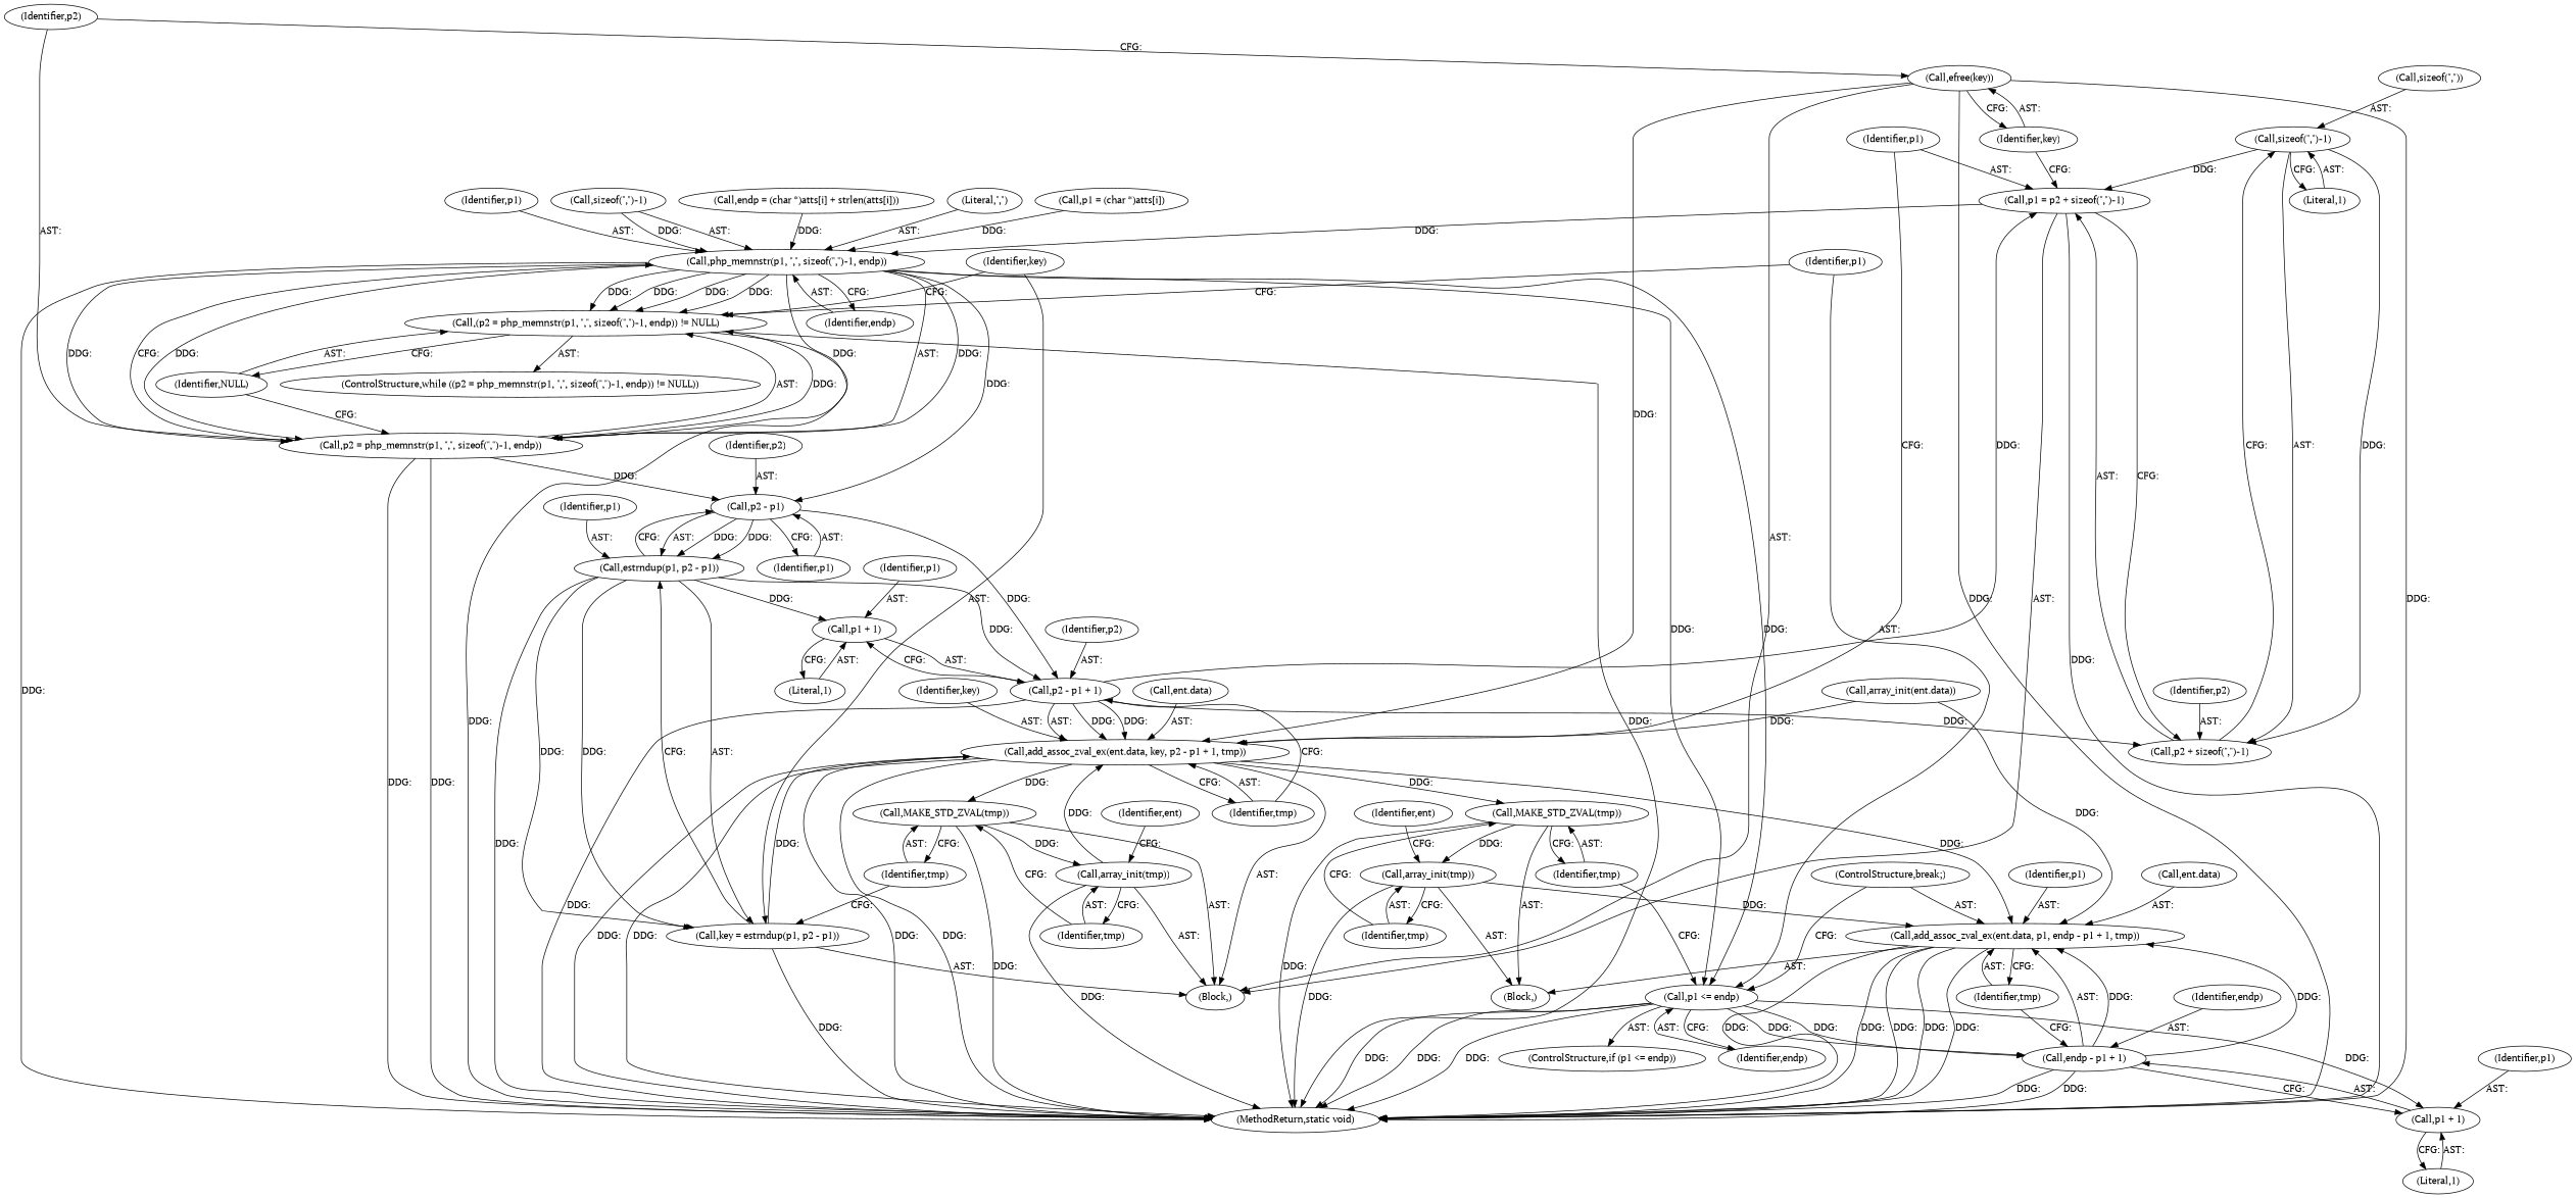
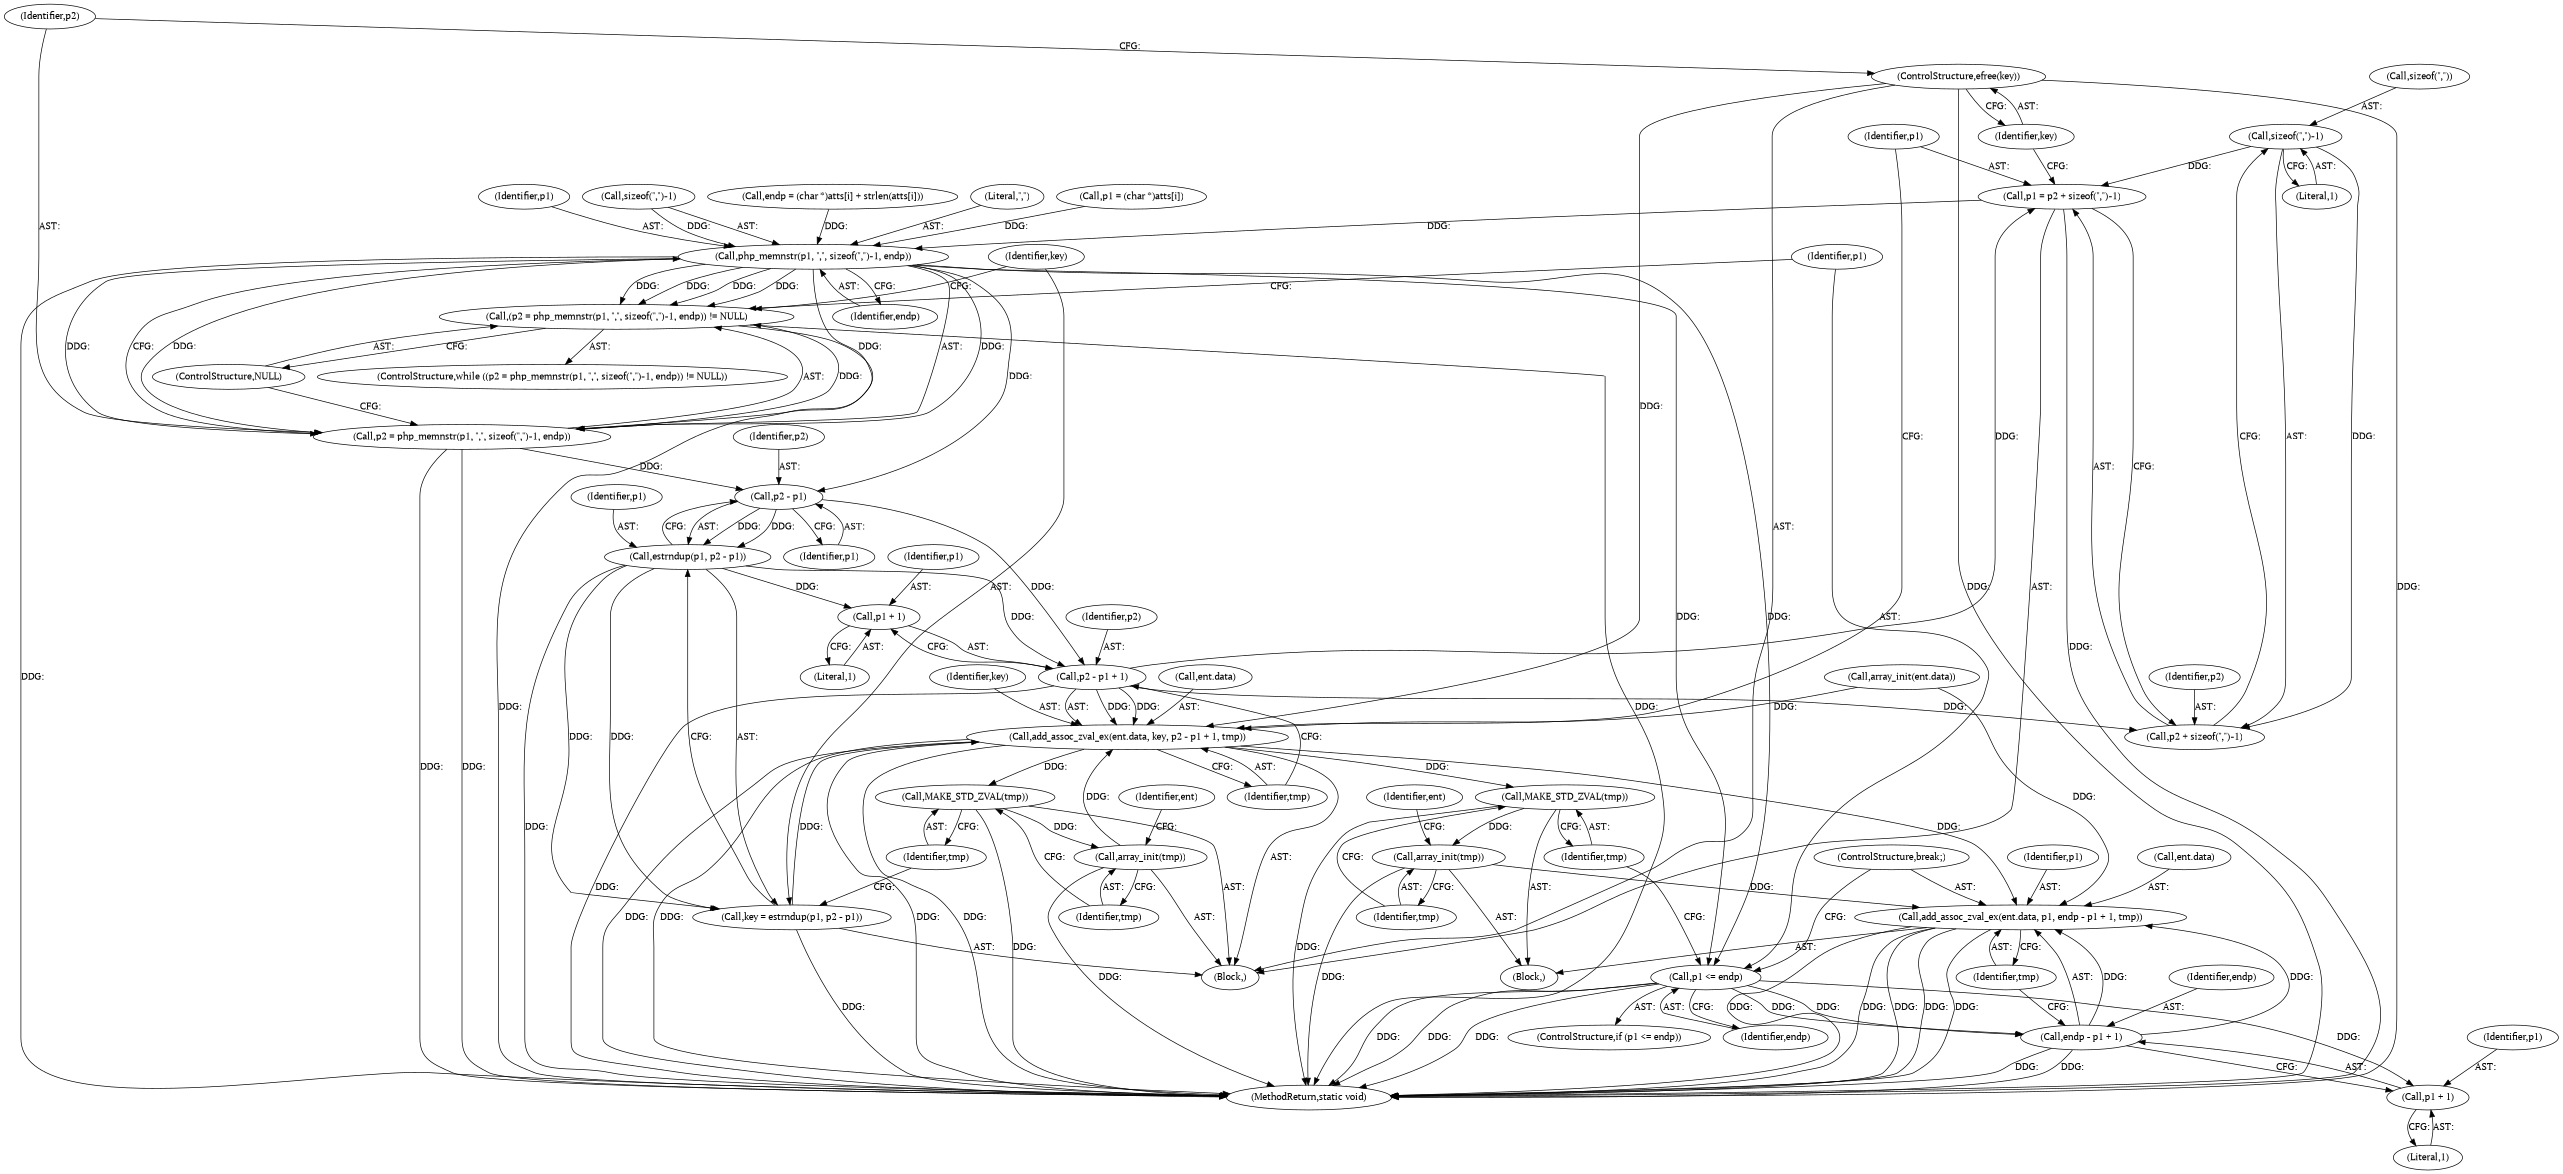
  digraph {
    fontname="PT Serif"
    node [fontname="PT Serif"]
    edge [fontname="PT Serif"]
    n1 [label="(Call,sizeof(\",\")-1)"]
    n2 [label="(Call,p1 = p2 + sizeof(\",\")-1)"]
    n3 [label="(Call,p2 + sizeof(\",\")-1)"]
    n4 [label="(Literal,1)"]
    n5 [label="(Call,php_memnstr(p1, \",\", sizeof(\",\")-1, endp))"]
    n6 [label="(Block,)"]
    n7 [label="(MethodReturn,static void)"]
    n8 [label="(Call,(p2 = php_memnstr(p1, \",\", sizeof(\",\")-1, endp)) != NULL)"]
    n9 [label="(Call,p2 = php_memnstr(p1, \",\", sizeof(\",\")-1, endp))"]
    n10 [label="(Call,p2 - p1)"]
    n11 [label="(Call,p1 <= endp)"]
    n12 [label="(Identifier,endp)"]
    n13 [label="(ControlStructure,while ((p2 = php_memnstr(p1, \",\", sizeof(\",\")-1, endp)) != NULL))"]
-   n14 [label="(Identifier,NULL)"]
+   n14 [label="(ControlStructure,NULL)"]
    n15 [label="(Call,estrndup(p1, p2 - p1))"]
    n16 [label="(Call,p2 - p1 + 1)"]
    n17 [label="(Identifier,p1)"]
    n18 [label="(Call,endp - p1 + 1)"]
    n19 [label="(Call,p1 + 1)"]
    n20 [label="(Identifier,endp)"]
    n21 [label="(ControlStructure,if (p1 <= endp))"]
    n22 [label="(Call,key = estrndup(p1, p2 - p1))"]
    n23 [label="(Call,p1 + 1)"]
    n24 [label="(Call,add_assoc_zval_ex(ent.data, key, p2 - p1 + 1, tmp))"]
    n25 [label="(Literal,1)"]
    n26 [label="(Call,MAKE_STD_ZVAL(tmp))"]
    n27 [label="(Call,MAKE_STD_ZVAL(tmp))"]
    n28 [label="(Call,add_assoc_zval_ex(ent.data, p1, endp - p1 + 1, tmp))"]
    n29 [label="(Identifier,tmp)"]
    n30 [label="(Call,array_init(tmp))"]
    n31 [label="(Identifier,tmp)"]
-   n32 [label="(Call,efree(key))"]
+   n32 [label="(ControlStructure,efree(key))"]
    n33 [label="(Identifier,key)"]
    n34 [label="(Call,array_init(tmp))"]
    n35 [label="(Block,)"]
    n36 [label="(Identifier,tmp)"]
    n37 [label="(Identifier,tmp)"]
    n38 [label="(Identifier,tmp)"]
    n39 [label="(Identifier,tmp)"]
    n40 [label="(Literal,1)"]
    n41 [label="(Literal,\",\")"]
    n42 [label="(Call,ent.data)"]
    n43 [label="(Call,ent.data)"]
    n44 [label="(Identifier,p1)"]
    n45 [label="(Identifier,ent)"]
    n46 [label="(Identifier,p2)"]
    n47 [label="(Identifier,p1)"]
    n48 [label="(Call,sizeof(\",\")-1)"]
    n49 [label="(Call,sizeof(\",\"))"]
    n50 [label="(Identifier,ent)"]
    n51 [label="(Identifier,p1)"]
    n52 [label="(Call,p1 = (char *)atts[i])"]
    n53 [label="(Identifier,p1)"]
    n54 [label="(Identifier,p2)"]
    n55 [label="(Identifier,p1)"]
    n56 [label="(Identifier,p1)"]
    n57 [label="(Identifier,key)"]
    n58 [label="(Identifier,key)"]
    n59 [label="(Call,endp = (char *)atts[i] + strlen(atts[i]))"]
    n60 [label="(Identifier,p1)"]
    n61 [label="(ControlStructure,break;)"]
    n62 [label="(Identifier,endp)"]
    n63 [label="(Identifier,p2)"]
    n64 [label="(Identifier,p2)"]
    n65 [label="(Call,array_init(ent.data))"]
    n1 -> n2 [label="DDG: "]
    n1 -> n3 [label="AST: "]
    n1 -> n3 [label="DDG: "]
    n1 -> n4 [label="CFG: "]
    n2 -> n3 [label="CFG: "]
    n2 -> n5 [label="DDG: "]
    n2 -> n6 [label="AST: "]
    n2 -> n7 [label="DDG: "]
    n3 -> n1 [label="CFG: "]
    n3 -> n2 [label="AST: "]
    n4 -> n1 [label="AST: "]
    n5 -> n7 [label="DDG: "]
    n5 -> n8 [label="DDG: "]
    n5 -> n8 [label="DDG: "]
    n5 -> n8 [label="DDG: "]
    n5 -> n8 [label="DDG: "]
    n5 -> n9 [label="AST: "]
    n5 -> n9 [label="DDG: "]
    n5 -> n9 [label="DDG: "]
    n5 -> n9 [label="DDG: "]
    n5 -> n9 [label="DDG: "]
    n5 -> n10 [label="DDG: "]
    n5 -> n11 [label="DDG: "]
    n5 -> n11 [label="DDG: "]
    n5 -> n12 [label="CFG: "]
    n8 -> n7 [label="DDG: "]
    n8 -> n7 [label="DDG: "]
    n8 -> n13 [label="AST: "]
    n8 -> n14 [label="CFG: "]
    n9 -> n5 [label="CFG: "]
    n9 -> n7 [label="DDG: "]
    n9 -> n7 [label="DDG: "]
    n9 -> n8 [label="AST: "]
    n9 -> n8 [label="DDG: "]
    n9 -> n10 [label="DDG: "]
    n10 -> n15 [label="AST: "]
    n10 -> n15 [label="DDG: "]
    n10 -> n15 [label="DDG: "]
    n10 -> n16 [label="DDG: "]
    n10 -> n17 [label="CFG: "]
    n11 -> n7 [label="DDG: "]
    n11 -> n7 [label="DDG: "]
    n11 -> n7 [label="DDG: "]
    n11 -> n18 [label="DDG: "]
    n11 -> n18 [label="DDG: "]
    n11 -> n19 [label="DDG: "]
    n11 -> n20 [label="CFG: "]
    n11 -> n21 [label="AST: "]
    n12 -> n5 [label="AST: "]
    n14 -> n8 [label="AST: "]
    n14 -> n9 [label="CFG: "]
    n15 -> n7 [label="DDG: "]
    n15 -> n10 [label="CFG: "]
    n15 -> n16 [label="DDG: "]
    n15 -> n22 [label="AST: "]
    n15 -> n22 [label="DDG: "]
    n15 -> n22 [label="DDG: "]
    n15 -> n23 [label="DDG: "]
    n16 -> n2 [label="DDG: "]
    n16 -> n3 [label="DDG: "]
    n16 -> n7 [label="DDG: "]
    n16 -> n23 [label="CFG: "]
    n16 -> n24 [label="AST: "]
    n16 -> n24 [label="DDG: "]
    n16 -> n24 [label="DDG: "]
    n17 -> n10 [label="AST: "]
    n18 -> n7 [label="DDG: "]
    n18 -> n7 [label="DDG: "]
    n18 -> n19 [label="CFG: "]
    n18 -> n28 [label="AST: "]
    n18 -> n28 [label="DDG: "]
    n18 -> n28 [label="DDG: "]
    n19 -> n18 [label="AST: "]
    n19 -> n40 [label="CFG: "]
    n20 -> n11 [label="AST: "]
    n22 -> n6 [label="AST: "]
    n22 -> n7 [label="DDG: "]
    n22 -> n15 [label="CFG: "]
    n22 -> n24 [label="DDG: "]
    n23 -> n16 [label="AST: "]
    n23 -> n25 [label="CFG: "]
    n24 -> n6 [label="AST: "]
    n24 -> n7 [label="DDG: "]
    n24 -> n7 [label="DDG: "]
    n24 -> n7 [label="DDG: "]
    n24 -> n7 [label="DDG: "]
    n24 -> n26 [label="DDG: "]
    n24 -> n27 [label="DDG: "]
    n24 -> n28 [label="DDG: "]
    n24 -> n29 [label="CFG: "]
    n25 -> n23 [label="AST: "]
    n26 -> n6 [label="AST: "]
    n26 -> n7 [label="DDG: "]
    n26 -> n30 [label="DDG: "]
    n26 -> n31 [label="CFG: "]
    n27 -> n7 [label="DDG: "]
    n27 -> n34 [label="DDG: "]
    n27 -> n35 [label="AST: "]
    n27 -> n36 [label="CFG: "]
    n28 -> n7 [label="DDG: "]
    n28 -> n7 [label="DDG: "]
    n28 -> n7 [label="DDG: "]
    n28 -> n7 [label="DDG: "]
    n28 -> n7 [label="DDG: "]
    n28 -> n35 [label="AST: "]
    n28 -> n37 [label="CFG: "]
    n29 -> n16 [label="CFG: "]
    n29 -> n24 [label="AST: "]
    n30 -> n6 [label="AST: "]
    n30 -> n7 [label="DDG: "]
    n30 -> n24 [label="DDG: "]
    n30 -> n38 [label="CFG: "]
    n31 -> n22 [label="CFG: "]
    n31 -> n26 [label="AST: "]
    n32 -> n6 [label="AST: "]
    n32 -> n7 [label="DDG: "]
    n32 -> n7 [label="DDG: "]
    n32 -> n24 [label="DDG: "]
    n32 -> n33 [label="CFG: "]
    n33 -> n2 [label="CFG: "]
    n33 -> n32 [label="AST: "]
    n34 -> n7 [label="DDG: "]
    n34 -> n28 [label="DDG: "]
    n34 -> n35 [label="AST: "]
    n34 -> n39 [label="CFG: "]
    n36 -> n11 [label="CFG: "]
    n36 -> n27 [label="AST: "]
    n37 -> n18 [label="CFG: "]
    n37 -> n28 [label="AST: "]
    n38 -> n26 [label="CFG: "]
    n38 -> n30 [label="AST: "]
    n39 -> n27 [label="CFG: "]
    n39 -> n34 [label="AST: "]
    n40 -> n19 [label="AST: "]
    n41 -> n5 [label="AST: "]
    n42 -> n24 [label="AST: "]
    n43 -> n28 [label="AST: "]
    n44 -> n19 [label="AST: "]
    n45 -> n34 [label="CFG: "]
    n46 -> n10 [label="AST: "]
    n47 -> n8 [label="CFG: "]
    n47 -> n11 [label="AST: "]
    n48 -> n5 [label="AST: "]
    n48 -> n5 [label="DDG: "]
    n49 -> n1 [label="AST: "]
    n50 -> n30 [label="CFG: "]
    n51 -> n28 [label="AST: "]
    n52 -> n5 [label="DDG: "]
    n53 -> n2 [label="AST: "]
    n53 -> n24 [label="CFG: "]
    n54 -> n9 [label="AST: "]
    n54 -> n32 [label="CFG: "]
    n55 -> n23 [label="AST: "]
    n56 -> n5 [label="AST: "]
    n57 -> n8 [label="CFG: "]
    n57 -> n22 [label="AST: "]
    n58 -> n24 [label="AST: "]
    n59 -> n5 [label="DDG: "]
    n60 -> n15 [label="AST: "]
    n61 -> n11 [label="CFG: "]
    n61 -> n28 [label="AST: "]
    n62 -> n18 [label="AST: "]
    n63 -> n16 [label="AST: "]
    n64 -> n3 [label="AST: "]
    n65 -> n24 [label="DDG: "]
    n65 -> n28 [label="DDG: "]
  }
